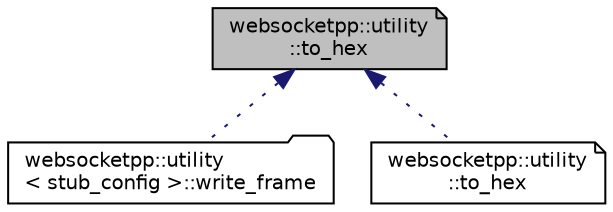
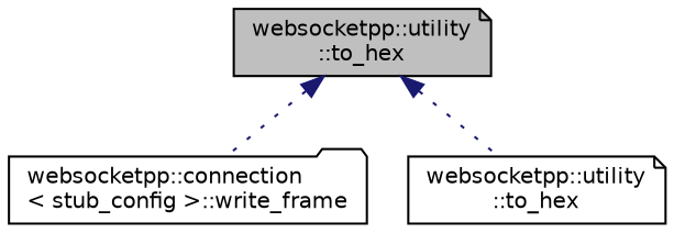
  digraph {
    rankdir=TB
    node [color=black fillcolor=white fontname=Helvetica fontsize=10 shape=note style=filled]
    edge [color=midnightblue dir=back fontname=Helvetica fontsize=10 labelfontname=Helvetica labelfontsize=10 style=dotted]
    n1 [fillcolor=grey75 fontcolor=black height=0.2 label="websocketpp::utility\l::to_hex" width=0.4]
-   n2 [height=0.2 label="websocketpp::utility\l\< stub_config \>::write_frame" shape=folder width=0.4]
+   n2 [height=0.2 label="websocketpp::connection\l\< stub_config \>::write_frame" shape=folder width=0.4]
    n3 [height=0.2 label="websocketpp::utility\l::to_hex" width=0.4]
    n1 -> n2
    n1 -> n3
  }
